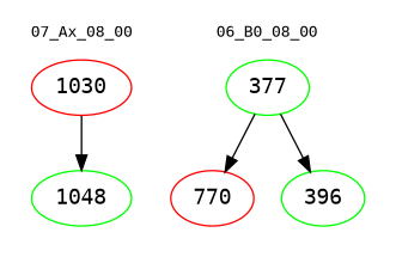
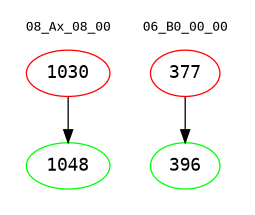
  digraph {
    fontname="DejaVu Sans Mono"
    node [color=green fontname="DejaVu Sans Mono"]
    edge [color=black fontname="DejaVu Sans Mono"]
    n1 [color=red label=1030]
    n2 [label=1048]
-   n3 [label=377]
-   n4 [color=red label=770]
+   n3 [color=red label=377]
    n5 [label=396]
    subgraph cluster_1 {
      color=white
      fontsize=10
-     label="07_Ax_08_00"
+     label="08_Ax_08_00"
      n1
      n2
    }
    subgraph cluster_2 {
      color=white
      fontsize=10
-     label="06_B0_08_00"
+     label="06_B0_00_00"
      n3
-     n4
      n5
    }
    n1 -> n2
-   n3 -> n4
    n3 -> n5
  }
